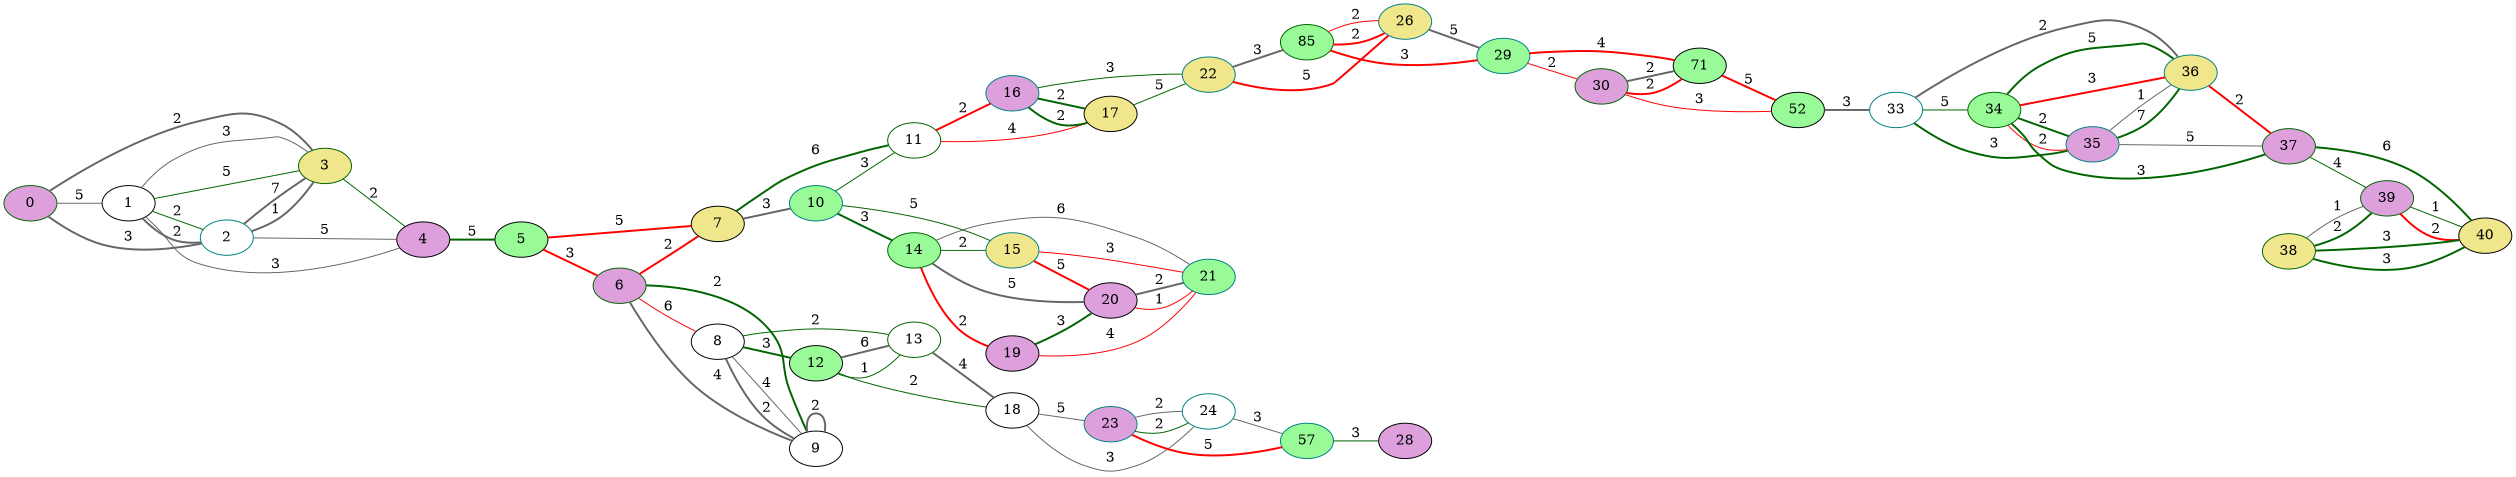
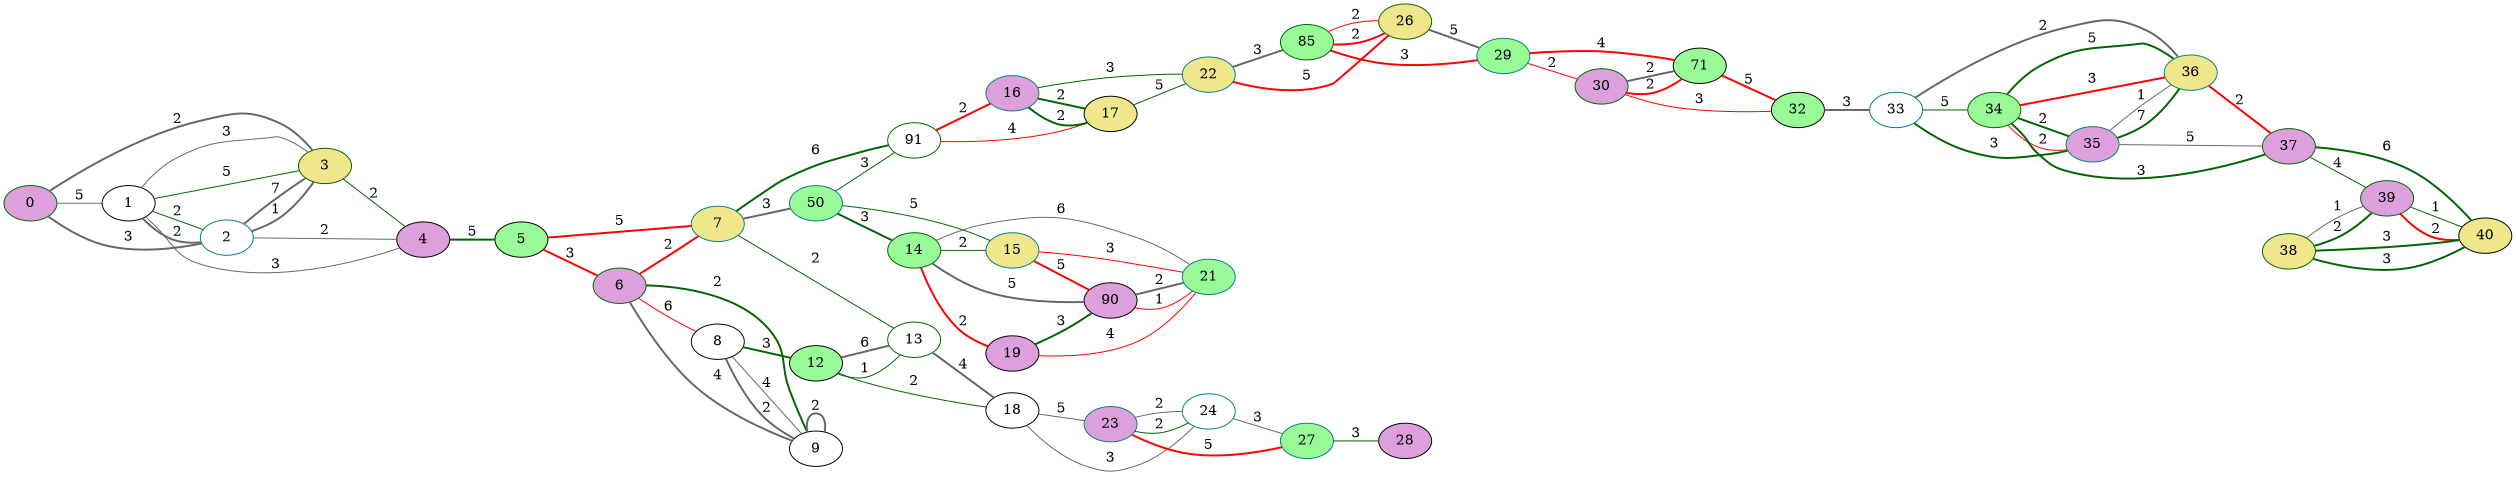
  graph {
    rankdir=LR
    node [color=black fillcolor=plum style=filled weight=1]
    edge [color=darkgreen style=bold]
    0 [color=darkgreen]
    1 [fillcolor=white]
    2 [color=teal fillcolor=white]
    3 [color=darkgreen fillcolor=khaki]
    4
    5 [fillcolor=palegreen]
    6 [color=darkgreen]
-   7 [fillcolor=khaki]
+   7 [color=teal fillcolor=khaki]
    8 [fillcolor=white]
    9 [fillcolor=white weight=2]
-   10 [color=teal fillcolor=palegreen]
-   11 [color=darkgreen fillcolor=white]
+   10 [color=teal fillcolor=palegreen label=50]
+   11 [color=darkgreen fillcolor=white label=91]
    12 [fillcolor=palegreen]
    13 [color=darkgreen fillcolor=white]
    14 [color=darkgreen fillcolor=palegreen]
    15 [color=teal fillcolor=khaki]
    16 [color=teal]
    17 [fillcolor=khaki]
    18 [fillcolor=white]
    19
-   20
+   20 [label=90]
    21 [color=teal fillcolor=palegreen]
    22 [color=teal fillcolor=khaki]
    23 [color=teal]
    24 [color=teal fillcolor=white]
    n26 [color=darkgreen fillcolor=palegreen label=85]
-   26 [color=teal fillcolor=khaki]
-   27 [color=teal fillcolor=palegreen label=57]
+   26 [color=darkgreen fillcolor=khaki]
+   27 [color=teal fillcolor=palegreen]
    29 [color=teal fillcolor=palegreen]
    28
    30 [color=darkgreen]
    n32 [fillcolor=palegreen label=71]
-   32 [fillcolor=palegreen label=52]
+   32 [fillcolor=palegreen]
    33 [color=teal fillcolor=white]
    34 [color=darkgreen fillcolor=palegreen]
    35 [color=teal]
    36 [color=teal fillcolor=khaki]
    37 [color=darkgreen]
    39 [color=darkgreen]
    40 [fillcolor=khaki]
    38 [color=darkgreen fillcolor=khaki]
    0 -- 1 [color=gray40 label=5 style=solid]
    0 -- 2 [color=gray40 label=3]
    0 -- 3 [color=gray40 label=2]
    1 -- 2 [label=2 style=solid]
    1 -- 2 [color=gray40 label=2]
    1 -- 3 [color=gray40 label=3 style=solid]
    1 -- 3 [label=5 style=solid]
    1 -- 4 [color=gray40 label=3 style=solid]
    2 -- 3 [color=gray40 label=1]
    2 -- 3 [color=gray40 label=7]
-   2 -- 4 [color=gray40 label=5 style=solid]
+   2 -- 4 [color=gray40 label=2 style=solid]
    3 -- 4 [label=2 style=solid]
    4 -- 5 [label=5]
    5 -- 6 [color=red label=3]
    5 -- 7 [color=red label=5]
    6 -- 7 [color=red label=2]
    6 -- 8 [color=red label=6 style=solid]
    6 -- 9 [color=gray40 label=4]
    6 -- 9 [label=2]
    7 -- 10 [color=gray40 label=3]
    7 -- 11 [label=6]
    8 -- 9 [color=gray40 label=2]
    8 -- 9 [color=gray40 label=4 style=solid]
    8 -- 12 [label=3]
-   8 -- 13 [label=2 style=solid]
+   7 -- 13 [label=2 style=solid]
    9 -- 9 [color=gray40 label=2]
    10 -- 11 [label=3 style=solid]
    10 -- 14 [label=3]
    10 -- 15 [label=5 style=solid]
    11 -- 16 [color=red label=2]
    11 -- 17 [color=red label=4 style=solid]
    12 -- 13 [label=1 style=solid]
    12 -- 13 [color=gray40 label=6]
    12 -- 18 [label=2 style=solid]
    13 -- 18 [color=gray40 label=4]
    14 -- 15 [label=2 style=solid]
    14 -- 19 [color=red label=2]
    14 -- 20 [color=gray40 label=5]
    14 -- 21 [color=gray40 label=6 style=solid]
    15 -- 20 [color=red label=5]
    15 -- 21 [color=red label=3 style=solid]
    16 -- 17 [label=2]
    16 -- 17 [label=2]
    16 -- 22 [label=3 style=solid]
    17 -- 22 [label=5 style=solid]
    18 -- 23 [color=gray40 label=5 style=solid]
    18 -- 24 [color=gray40 label=3 style=solid]
    19 -- 20 [label=3]
    19 -- 21 [color=red label=4 style=solid]
    20 -- 21 [color=gray40 label=2]
    20 -- 21 [color=red label=1 style=solid]
    22 -- n26 [color=gray40 label=3]
    22 -- 26 [color=red label=5]
    23 -- 24 [color=gray40 label=2 style=solid]
    23 -- 24 [label=2 style=solid]
    23 -- 27 [color=red label=5]
    24 -- 27 [color=gray40 label=3 style=solid]
    n26 -- 26 [color=red label=2 style=solid]
    n26 -- 26 [color=red label=2]
    n26 -- 29 [color=red label=3]
    26 -- 29 [color=gray40 label=5]
    27 -- 28 [label=3 style=solid]
    29 -- 30 [color=red label=2 style=solid]
    29 -- n32 [color=red label=4]
    30 -- n32 [color=red label=2]
    30 -- n32 [color=gray40 label=2]
    30 -- 32 [color=red label=3 style=solid]
    n32 -- 32 [color=red label=5]
    32 -- 33 [color=gray40 label=3]
    33 -- 34 [label=5 style=solid]
    33 -- 35 [label=3]
    33 -- 36 [color=gray40 label=2]
    34 -- 35 [label=2]
    34 -- 35 [color=red label=2 style=solid]
    34 -- 36 [label=5]
    34 -- 36 [color=red label=3]
    34 -- 37 [label=3]
    35 -- 36 [label=7]
    35 -- 36 [color=gray40 label=1 style=solid]
    35 -- 37 [color=gray40 label=5 style=solid]
    36 -- 37 [color=red label=2]
    37 -- 39 [label=4 style=solid]
    37 -- 40 [label=6]
    39 -- 40 [label=1 style=solid]
    39 -- 40 [color=red label=2]
    38 -- 39 [label=2]
    38 -- 39 [color=gray40 label=1 style=solid]
    38 -- 40 [label=3]
    38 -- 40 [label=3]
  }
